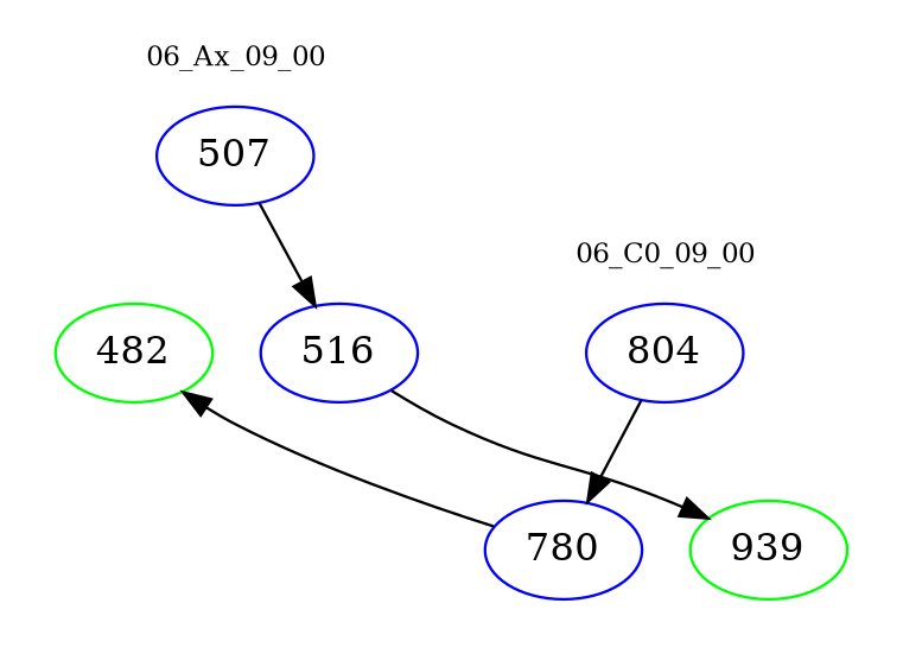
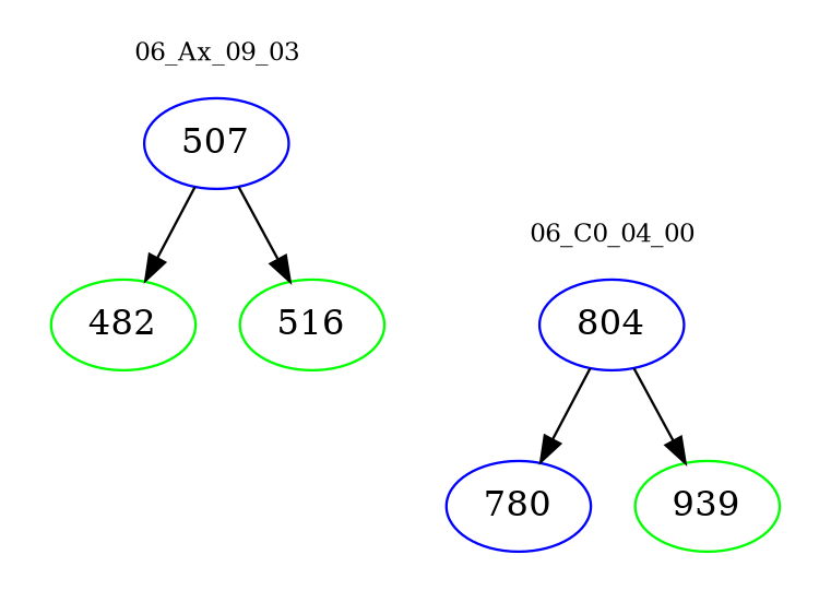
  digraph {
    node [color=blue]
    edge [color=black]
    n1 [label=507]
    n2 [color=green label=482]
-   n3 [label=516]
+   n3 [color=green label=516]
    n4 [label=804]
    n5 [label=780]
    n6 [color=green label=939]
    subgraph cluster_1 {
      color=white
      fontsize=10
-     label="06_Ax_09_00"
+     label="06_Ax_09_03"
      n1
      n2
      n3
    }
    subgraph cluster_2 {
      color=white
      fontsize=10
-     label="06_C0_09_00"
+     label="06_C0_04_00"
      n4
      n5
      n6
    }
-   n5 -> n2
+   n1 -> n2
    n1 -> n3
    n4 -> n5
-   n3 -> n6
+   n4 -> n6
  }
